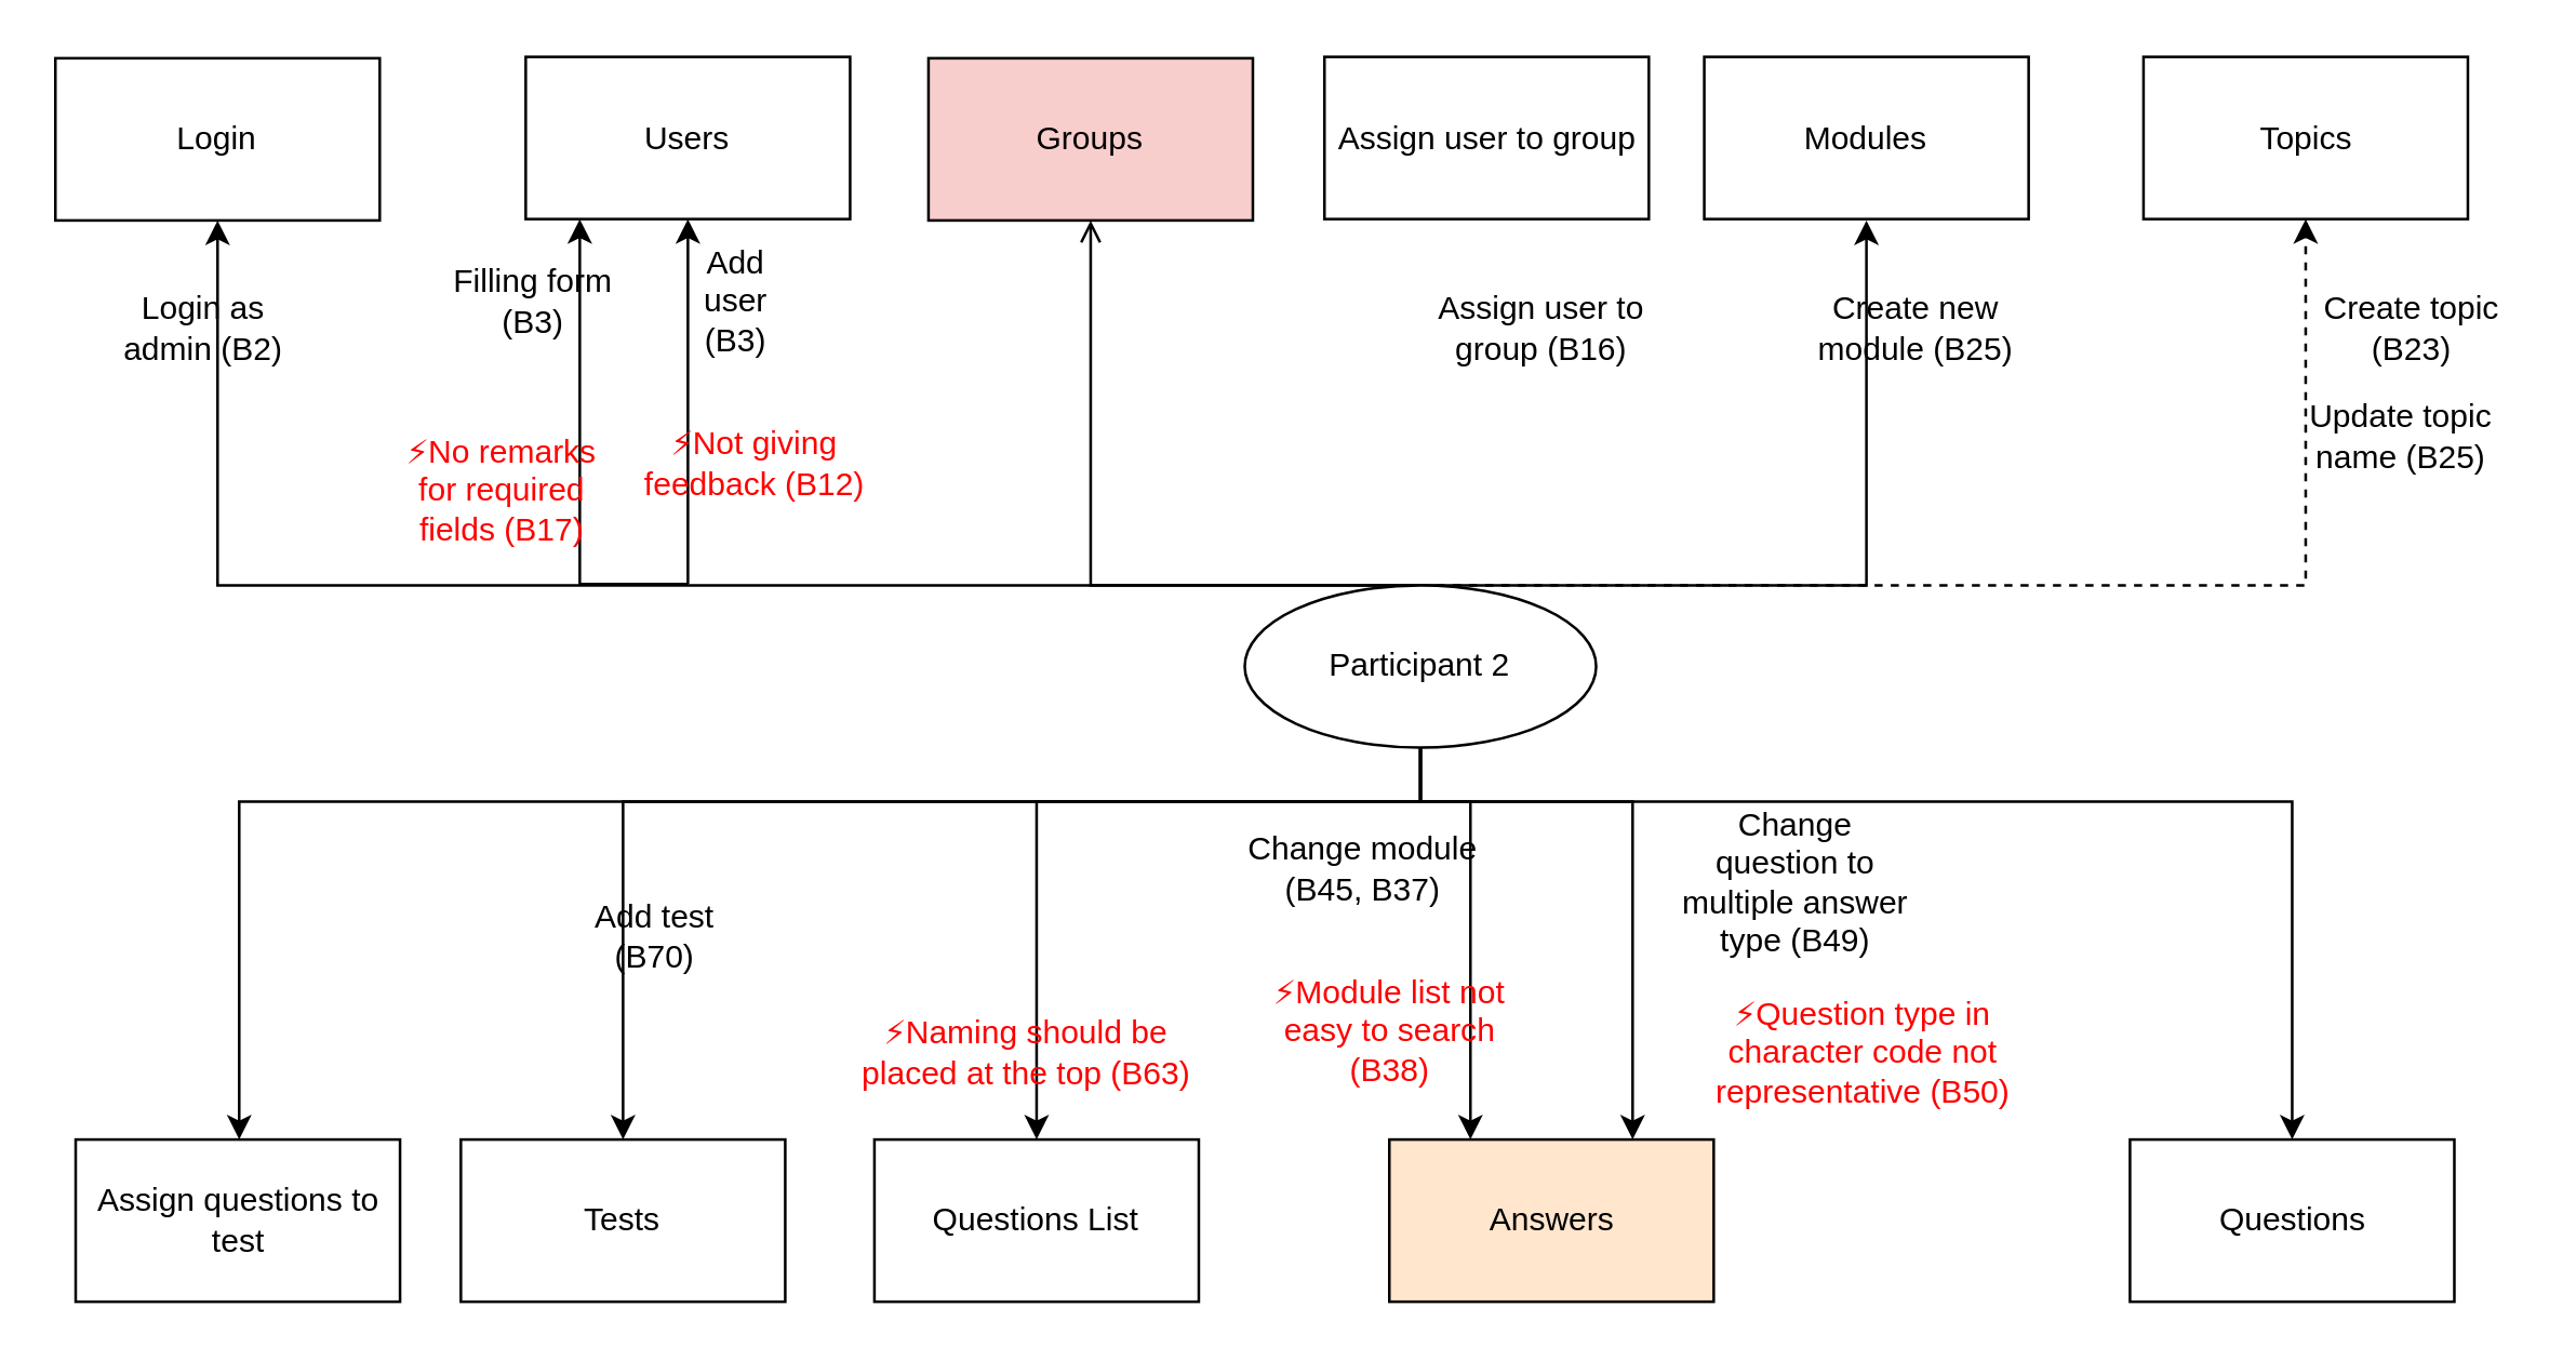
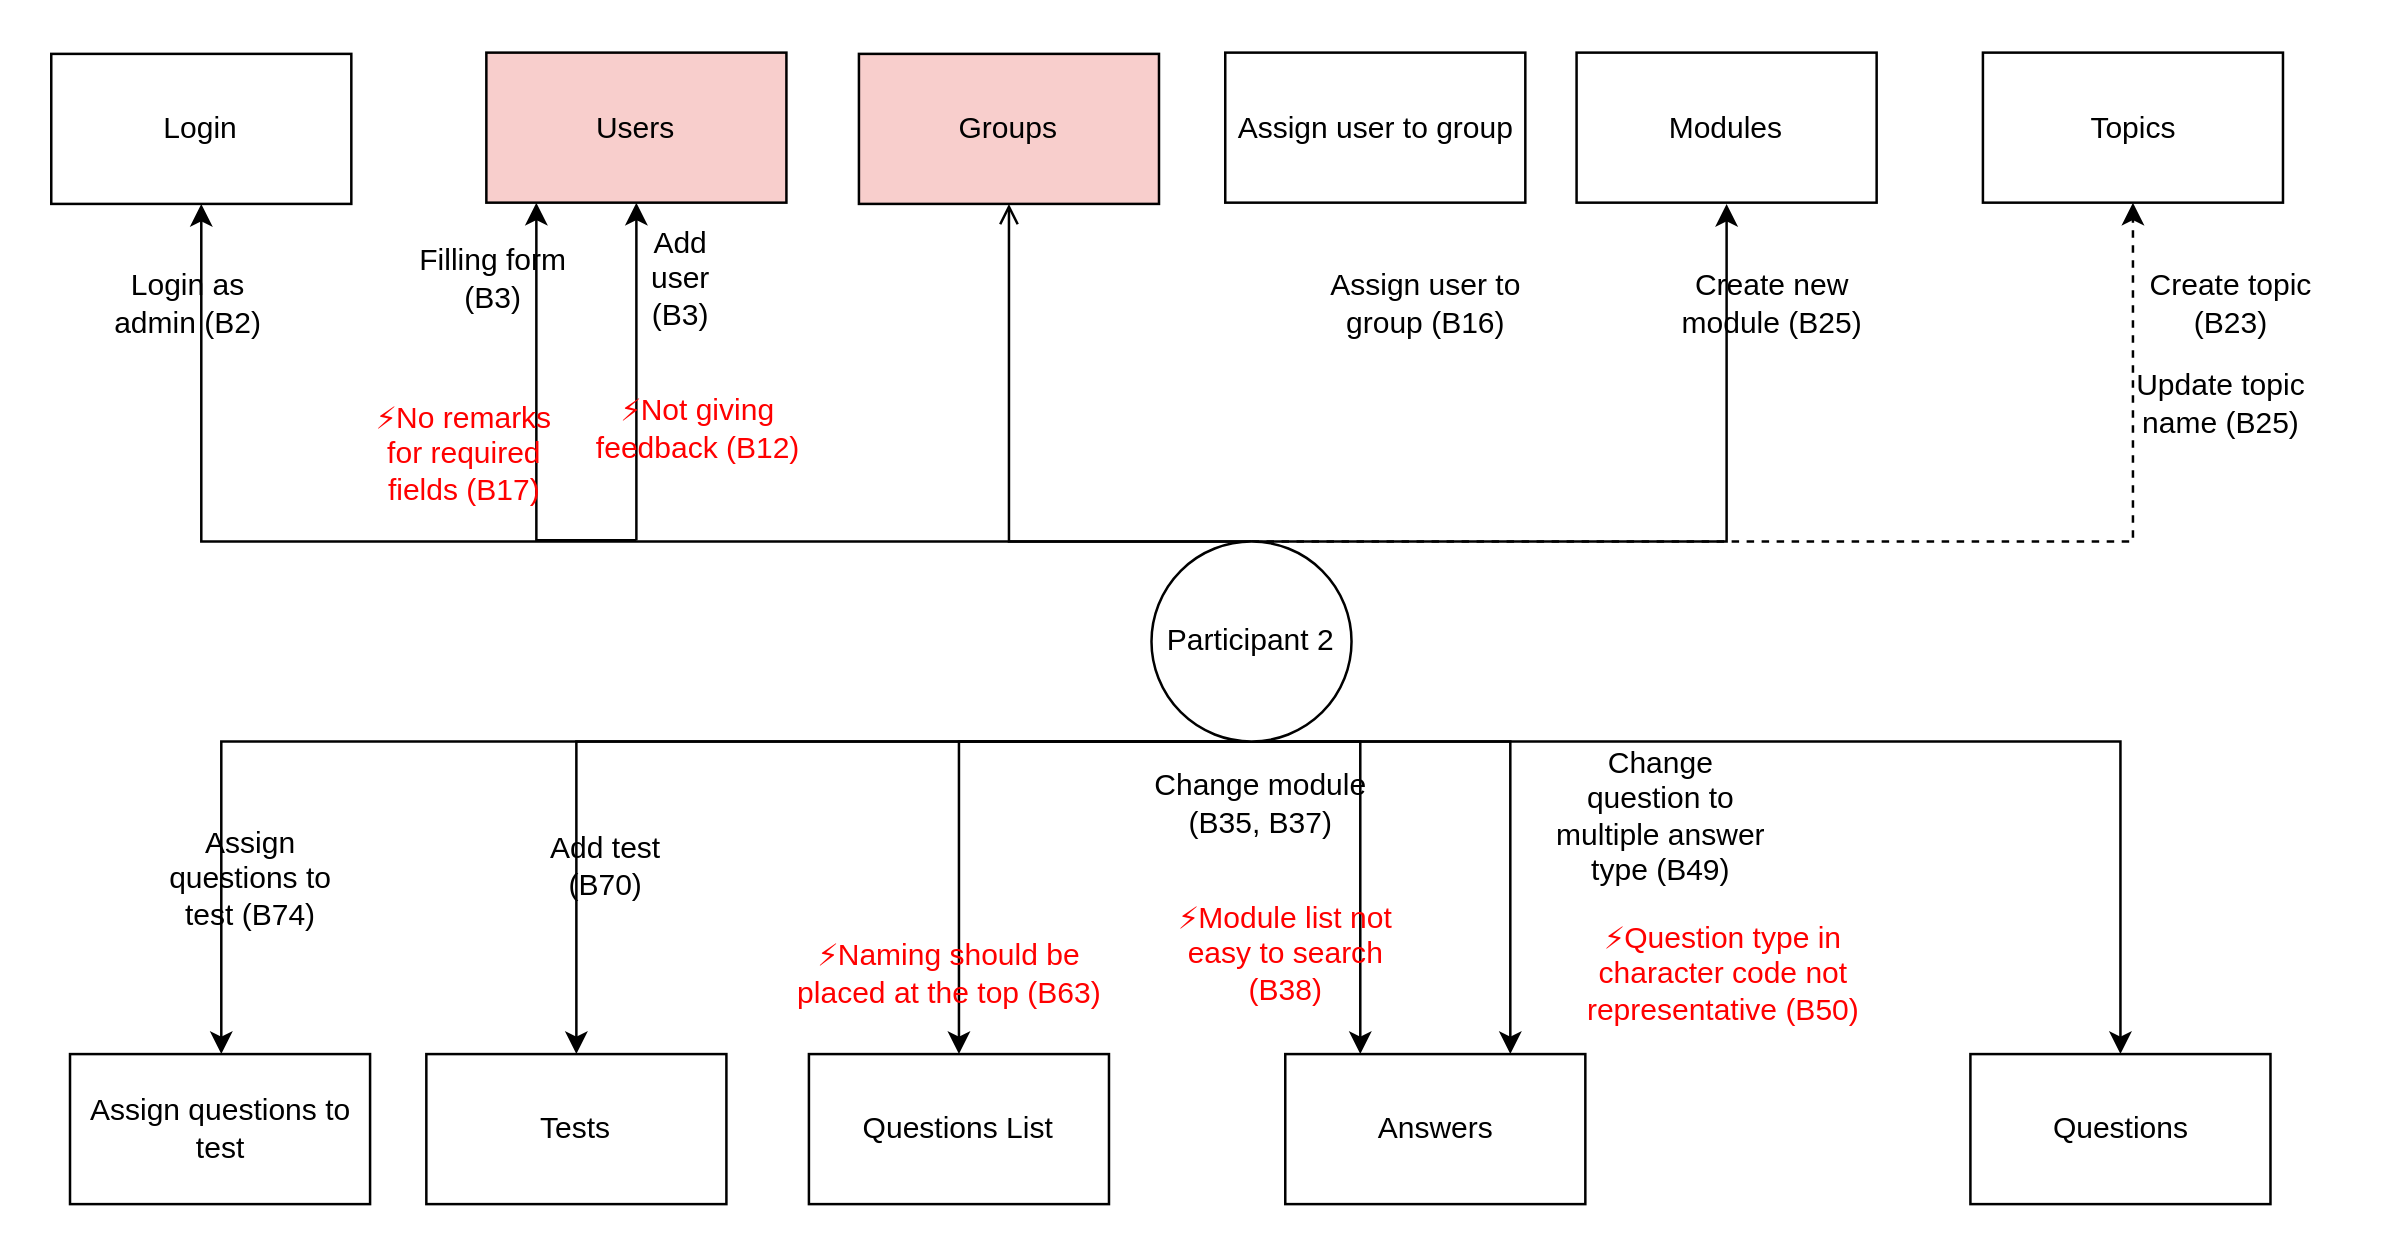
  <mxCell id="0" />
  <mxCell id="1" parent="0" />
  <mxCell id="2" style="edgeStyle=orthogonalEdgeStyle;rounded=0;orthogonalLoop=1;jettySize=auto;html=1;exitX=0.5;exitY=0;exitDx=0;exitDy=0;strokeColor=#000000;strokeWidth=1;fontColor=#000000;" parent="1" target="15" edge="1"><mxGeometry relative="1" as="geometry"><mxPoint x="254" y="215.5" as="sourcePoint" /><Array as="points"><mxPoint x="214" y="215.5" /></Array></mxGeometry></mxCell>
  <mxCell id="3" style="edgeStyle=orthogonalEdgeStyle;rounded=0;orthogonalLoop=1;jettySize=auto;html=1;exitX=0.5;exitY=0;exitDx=0;exitDy=0;entryX=0.5;entryY=1;entryDx=0;entryDy=0;strokeColor=#000000;strokeWidth=1;fontColor=#000000;" parent="1" target="15" edge="1"><mxGeometry relative="1" as="geometry"><Array as="points"><mxPoint x="254" y="80.5" /></Array><mxPoint x="254" y="215.5" as="sourcePoint" /></mxGeometry></mxCell>
  <mxCell id="4" style="edgeStyle=orthogonalEdgeStyle;rounded=0;orthogonalLoop=1;jettySize=auto;html=1;exitX=0.5;exitY=0;exitDx=0;exitDy=0;entryX=0.5;entryY=1;entryDx=0;entryDy=0;" edge="1" parent="1" source="14" target="31"><mxGeometry relative="1" as="geometry"><Array as="points"><mxPoint x="80" y="216" /></Array></mxGeometry></mxCell>
  <mxCell id="5" style="edgeStyle=orthogonalEdgeStyle;rounded=0;orthogonalLoop=1;jettySize=auto;html=1;exitX=0.5;exitY=0;exitDx=0;exitDy=0;endArrow=open;" edge="1" parent="1" source="14" target="33"><mxGeometry relative="1" as="geometry"><Array as="points"><mxPoint x="403" y="216" /></Array></mxGeometry></mxCell>
  <mxCell id="6" style="edgeStyle=orthogonalEdgeStyle;rounded=0;orthogonalLoop=1;jettySize=auto;html=1;exitX=0.5;exitY=0;exitDx=0;exitDy=0;" edge="1" parent="1" source="14"><mxGeometry relative="1" as="geometry"><mxPoint x="690" y="81" as="targetPoint" /><Array as="points"><mxPoint x="690" y="216" /></Array></mxGeometry></mxCell>
  <mxCell id="7" style="edgeStyle=orthogonalEdgeStyle;rounded=0;orthogonalLoop=1;jettySize=auto;html=1;exitX=0.5;exitY=0;exitDx=0;exitDy=0;entryX=0.5;entryY=1;entryDx=0;entryDy=0;dashed=1;" edge="1" parent="1" source="14" target="34"><mxGeometry relative="1" as="geometry"><Array as="points"><mxPoint x="853" y="216" /></Array></mxGeometry></mxCell>
  <mxCell id="8" style="edgeStyle=orthogonalEdgeStyle;rounded=0;orthogonalLoop=1;jettySize=auto;html=1;exitX=0.5;exitY=1;exitDx=0;exitDy=0;entryX=0.5;entryY=0;entryDx=0;entryDy=0;" edge="1" parent="1" source="14" target="37"><mxGeometry relative="1" as="geometry"><Array as="points"><mxPoint x="848" y="296" /></Array></mxGeometry></mxCell>
  <mxCell id="9" style="edgeStyle=orthogonalEdgeStyle;rounded=0;orthogonalLoop=1;jettySize=auto;html=1;exitX=0.5;exitY=1;exitDx=0;exitDy=0;entryX=0.75;entryY=0;entryDx=0;entryDy=0;" edge="1" parent="1" source="14" target="16"><mxGeometry relative="1" as="geometry"><Array as="points"><mxPoint x="604" y="296" /></Array></mxGeometry></mxCell>
  <mxCell id="10" style="edgeStyle=orthogonalEdgeStyle;rounded=0;orthogonalLoop=1;jettySize=auto;html=1;exitX=0.5;exitY=1;exitDx=0;exitDy=0;entryX=0.25;entryY=0;entryDx=0;entryDy=0;" edge="1" parent="1" source="14" target="16"><mxGeometry relative="1" as="geometry"><Array as="points"><mxPoint x="544" y="296" /></Array></mxGeometry></mxCell>
  <mxCell id="11" style="edgeStyle=orthogonalEdgeStyle;rounded=0;orthogonalLoop=1;jettySize=auto;html=1;exitX=0.5;exitY=1;exitDx=0;exitDy=0;entryX=0.5;entryY=0;entryDx=0;entryDy=0;" edge="1" parent="1" source="14" target="17"><mxGeometry relative="1" as="geometry"><Array as="points"><mxPoint x="383" y="296" /></Array></mxGeometry></mxCell>
  <mxCell id="12" style="edgeStyle=orthogonalEdgeStyle;rounded=0;orthogonalLoop=1;jettySize=auto;html=1;exitX=0.5;exitY=1;exitDx=0;exitDy=0;entryX=0.5;entryY=0;entryDx=0;entryDy=0;" edge="1" parent="1" source="14" target="38"><mxGeometry relative="1" as="geometry"><Array as="points"><mxPoint x="230" y="296" /></Array></mxGeometry></mxCell>
  <mxCell id="13" style="edgeStyle=orthogonalEdgeStyle;rounded=0;orthogonalLoop=1;jettySize=auto;html=1;exitX=0.5;exitY=1;exitDx=0;exitDy=0;" edge="1" parent="1" source="14" target="40"><mxGeometry relative="1" as="geometry"><Array as="points"><mxPoint x="88" y="296" /></Array></mxGeometry></mxCell>
- <mxCell id="14" value="Participant 2" style="ellipse;whiteSpace=wrap;html=1;aspect=fixed;" parent="1" vertex="1"><mxGeometry x="460" y="216" width="130" height="60" as="geometry" /></mxCell>
- <mxCell id="15" value="Users" style="rounded=0;whiteSpace=wrap;html=1;" parent="1" vertex="1"><mxGeometry x="194" y="20.5" width="120" height="60" as="geometry" /></mxCell>
- <mxCell id="16" value="Answers" style="rounded=0;whiteSpace=wrap;html=1;fillColor=#ffe6cc;" parent="1" vertex="1"><mxGeometry x="513.5" y="421" width="120" height="60" as="geometry" /></mxCell>
+ <mxCell id="14" value="Participant 2" style="ellipse;whiteSpace=wrap;html=1;aspect=fixed;" parent="1" vertex="1"><mxGeometry x="460" y="216" width="80" height="80" as="geometry" /></mxCell>
+ <mxCell id="15" value="Users" style="rounded=0;whiteSpace=wrap;html=1;fillColor=#f8cecc;" parent="1" vertex="1"><mxGeometry x="194" y="20.5" width="120" height="60" as="geometry" /></mxCell>
+ <mxCell id="16" value="Answers" style="rounded=0;whiteSpace=wrap;html=1;" parent="1" vertex="1"><mxGeometry x="513.5" y="421" width="120" height="60" as="geometry" /></mxCell>
  <mxCell id="17" value="Questions List" style="rounded=0;whiteSpace=wrap;html=1;" parent="1" vertex="1"><mxGeometry x="323" y="421" width="120" height="60" as="geometry" /></mxCell>
  <mxCell id="18" value="Filling form (B3)" style="text;html=1;strokeColor=none;fillColor=none;align=center;verticalAlign=middle;whiteSpace=wrap;rounded=0;fontColor=#000000;" parent="1" vertex="1"><mxGeometry x="161.5" y="101" width="70" height="20" as="geometry" /></mxCell>
  <mxCell id="19" value="&lt;span&gt;&lt;font color=&quot;#ff0000&quot;&gt;⚡No remarks for required fields (B17)&lt;/font&gt;&lt;/span&gt;" style="text;html=1;strokeColor=none;fillColor=none;align=center;verticalAlign=middle;whiteSpace=wrap;rounded=0;fontColor=#000000;" parent="1" vertex="1"><mxGeometry x="147.5" y="170.5" width="75" height="20" as="geometry" /></mxCell>
  <mxCell id="20" value="Add user (B3)" style="text;html=1;strokeColor=none;fillColor=none;align=center;verticalAlign=middle;whiteSpace=wrap;rounded=0;fontColor=#000000;" parent="1" vertex="1"><mxGeometry x="246.5" y="101" width="50" height="20" as="geometry" /></mxCell>
  <mxCell id="21" value="&lt;span&gt;⚡Not giving feedback (B12)&lt;/span&gt;" style="text;html=1;strokeColor=none;fillColor=none;align=center;verticalAlign=middle;whiteSpace=wrap;rounded=0;fontColor=#FF0000;" parent="1" vertex="1"><mxGeometry x="228.5" y="160.5" width="100" height="20" as="geometry" /></mxCell>
- <mxCell id="22" value="Change module (B45, B37)" style="text;html=1;strokeColor=none;fillColor=none;align=center;verticalAlign=middle;whiteSpace=wrap;rounded=0;fontColor=#000000;" parent="1" vertex="1"><mxGeometry x="458.5" y="311" width="90" height="20" as="geometry" /></mxCell>
+ <mxCell id="22" value="Change module (B35, B37)" style="text;html=1;strokeColor=none;fillColor=none;align=center;verticalAlign=middle;whiteSpace=wrap;rounded=0;fontColor=#000000;" parent="1" vertex="1"><mxGeometry x="458.5" y="311" width="90" height="20" as="geometry" /></mxCell>
  <mxCell id="23" value="&lt;span&gt;⚡Module list not easy to search (B38)&lt;/span&gt;" style="text;html=1;strokeColor=none;fillColor=none;align=center;verticalAlign=middle;whiteSpace=wrap;rounded=0;fontColor=#FF0000;" parent="1" vertex="1"><mxGeometry x="468.5" y="371" width="90" height="20" as="geometry" /></mxCell>
  <mxCell id="24" value="&lt;span&gt;⚡Naming should be placed at the top (B63)&lt;/span&gt;" style="text;html=1;strokeColor=none;fillColor=none;align=center;verticalAlign=middle;whiteSpace=wrap;rounded=0;fontColor=#FF0000;" parent="1" vertex="1"><mxGeometry x="315.5" y="378.5" width="127" height="20" as="geometry" /></mxCell>
  <mxCell id="25" value="Change question to multiple answer type (B49)" style="text;html=1;strokeColor=none;fillColor=none;align=center;verticalAlign=middle;whiteSpace=wrap;rounded=0;fontColor=#000000;" parent="1" vertex="1"><mxGeometry x="618.5" y="316" width="90" height="20" as="geometry" /></mxCell>
  <mxCell id="26" value="&lt;span&gt;⚡Question type in character code not representative (B50)&lt;/span&gt;" style="text;html=1;strokeColor=none;fillColor=none;align=center;verticalAlign=middle;whiteSpace=wrap;rounded=0;fontColor=#FF0000;" parent="1" vertex="1"><mxGeometry x="618.5" y="378.5" width="140" height="20" as="geometry" /></mxCell>
  <mxCell id="27" value="Assign user to group" style="rounded=0;whiteSpace=wrap;html=1;fillColor=#ffffff;fontColor=#000000;" vertex="1" parent="1"><mxGeometry x="489.5" y="20.5" width="120" height="60" as="geometry" /></mxCell>
  <mxCell id="28" value="Assign user to group (B16)" style="text;html=1;strokeColor=none;fillColor=none;align=center;verticalAlign=middle;whiteSpace=wrap;rounded=0;fontColor=#000000;" vertex="1" parent="1"><mxGeometry x="529.5" y="110.5" width="80" height="20" as="geometry" /></mxCell>
  <mxCell id="29" value="Modules" style="rounded=0;whiteSpace=wrap;html=1;fillColor=#ffffff;fontColor=#000000;" vertex="1" parent="1"><mxGeometry x="630" y="20.5" width="120" height="60" as="geometry" /></mxCell>
  <mxCell id="30" value="Create new module (B25)" style="text;html=1;strokeColor=none;fillColor=none;align=center;verticalAlign=middle;whiteSpace=wrap;rounded=0;fontColor=#000000;" vertex="1" parent="1"><mxGeometry x="667" y="110.5" width="83" height="20" as="geometry" /></mxCell>
  <mxCell id="31" value="Login" style="rounded=0;whiteSpace=wrap;html=1;fillColor=#ffffff;fontColor=#000000;" vertex="1" parent="1"><mxGeometry x="20" y="21" width="120" height="60" as="geometry" /></mxCell>
  <mxCell id="32" value="Login as admin (B2)" style="text;html=1;strokeColor=none;fillColor=none;align=center;verticalAlign=middle;whiteSpace=wrap;rounded=0;fontColor=#000000;" vertex="1" parent="1"><mxGeometry x="40" y="111" width="70" height="20" as="geometry" /></mxCell>
  <mxCell id="33" value="Groups" style="rounded=0;whiteSpace=wrap;html=1;fillColor=#f8cecc;" vertex="1" parent="1"><mxGeometry x="343" y="21" width="120" height="60" as="geometry" /></mxCell>
  <mxCell id="34" value="Topics" style="rounded=0;whiteSpace=wrap;html=1;" vertex="1" parent="1"><mxGeometry x="792.5" y="20.5" width="120" height="60" as="geometry" /></mxCell>
  <mxCell id="35" value="Update topic name (B25)" style="text;html=1;strokeColor=none;fillColor=none;align=center;verticalAlign=middle;whiteSpace=wrap;rounded=0;fontColor=#000000;" vertex="1" parent="1"><mxGeometry x="852.5" y="150.5" width="70" height="20" as="geometry" /></mxCell>
  <mxCell id="36" value="Create topic (B23)" style="text;html=1;strokeColor=none;fillColor=none;align=center;verticalAlign=middle;whiteSpace=wrap;rounded=0;fontColor=#000000;" vertex="1" parent="1"><mxGeometry x="853" y="111" width="78" height="20" as="geometry" /></mxCell>
  <mxCell id="37" value="Questions" style="rounded=0;whiteSpace=wrap;html=1;" vertex="1" parent="1"><mxGeometry x="787.5" y="421" width="120" height="60" as="geometry" /></mxCell>
  <mxCell id="38" value="Tests" style="rounded=0;whiteSpace=wrap;html=1;" vertex="1" parent="1"><mxGeometry x="170" y="421" width="120" height="60" as="geometry" /></mxCell>
  <mxCell id="39" value="Add test (B70)" style="text;html=1;strokeColor=none;fillColor=none;align=center;verticalAlign=middle;whiteSpace=wrap;rounded=0;fontColor=#000000;" vertex="1" parent="1"><mxGeometry x="214" y="336" width="56" height="20" as="geometry" /></mxCell>
  <mxCell id="40" value="Assign questions to test" style="rounded=0;whiteSpace=wrap;html=1;" vertex="1" parent="1"><mxGeometry x="27.5" y="421" width="120" height="60" as="geometry" /></mxCell>
+ <mxCell id="41" value="Assign questions to test (B74)" style="text;html=1;strokeColor=none;fillColor=none;align=center;verticalAlign=middle;whiteSpace=wrap;rounded=0;" vertex="1" parent="1"><mxGeometry x="60" y="341" width="80" height="20" as="geometry" /></mxCell>
